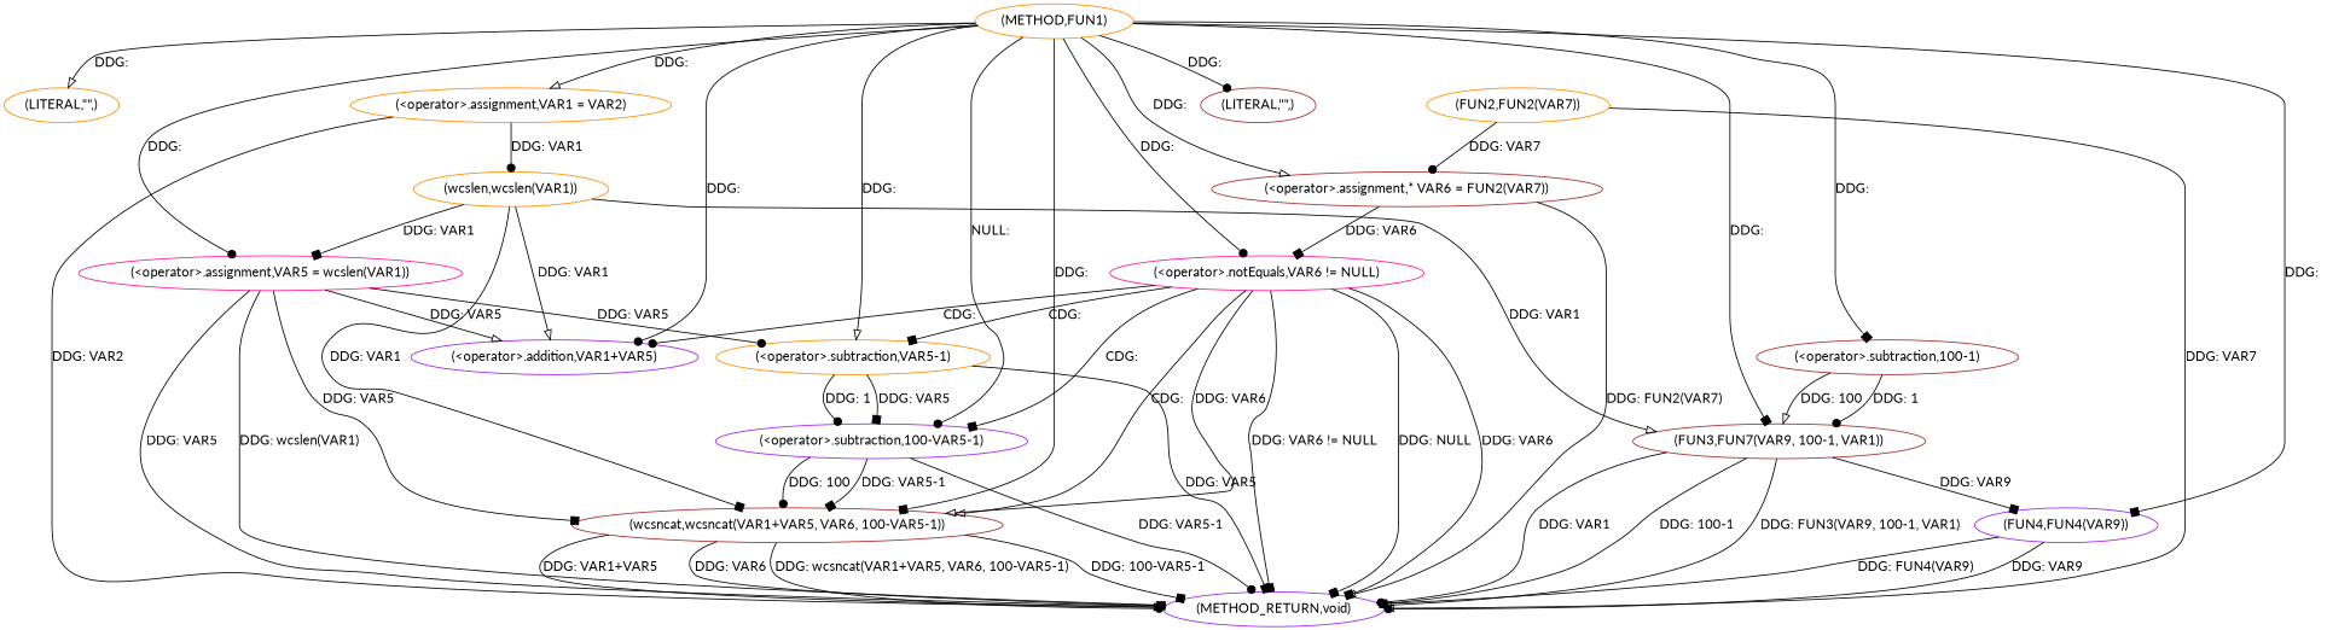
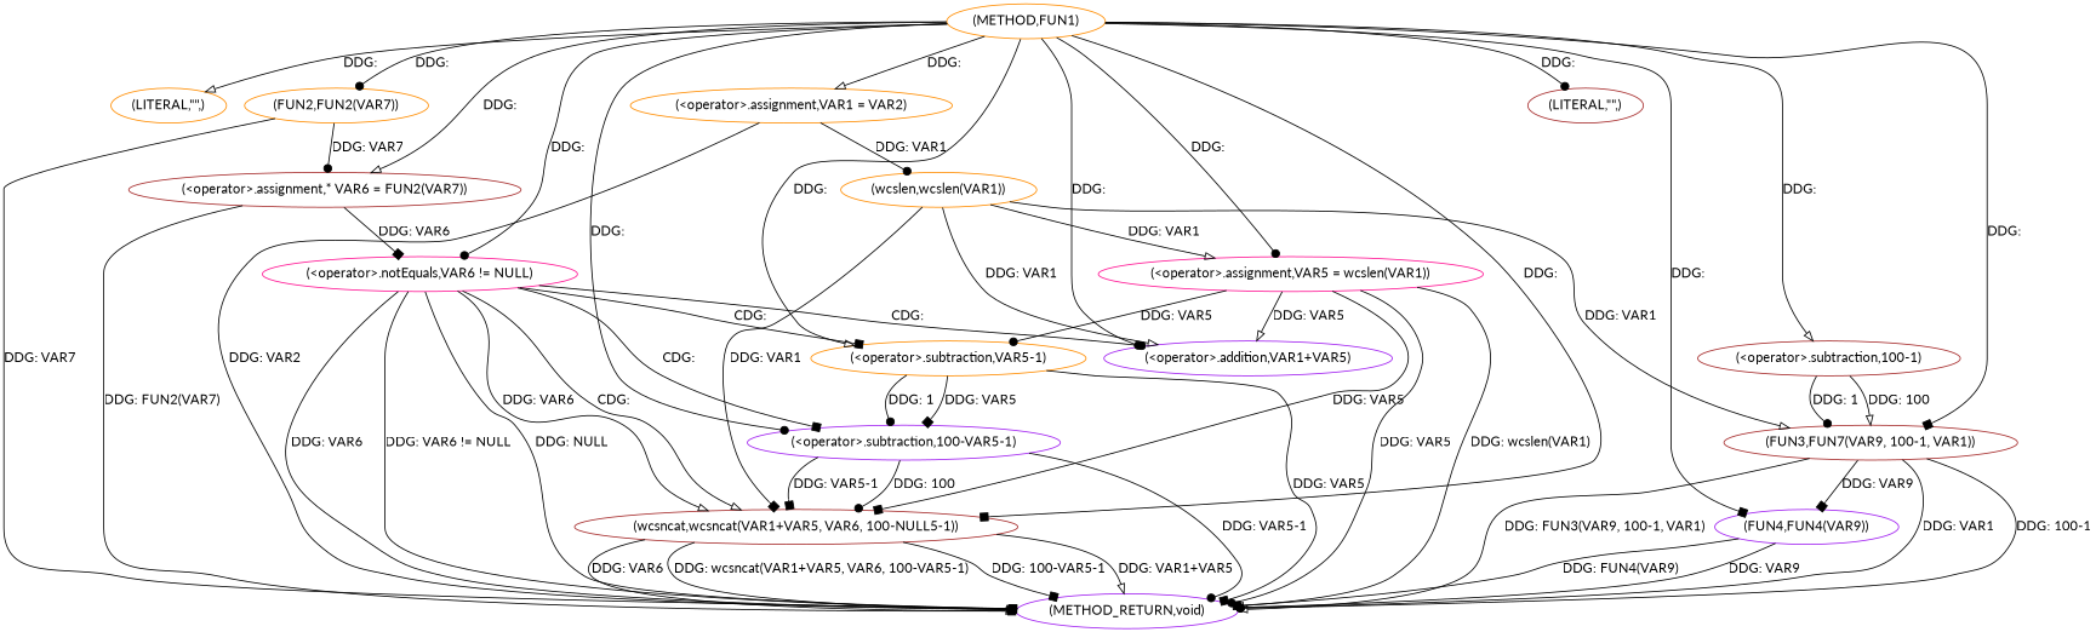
  digraph {
    fontname=Lato
    node [color=darkorange fontname=Lato]
    edge [arrowhead=dot fontname=Lato]
    n1 [label="(METHOD,FUN1)"]
    n2 [label="(LITERAL,\"\",)"]
    n3 [label="(<operator>.assignment,VAR1 = VAR2)"]
    n4 [color=deeppink label="(<operator>.assignment,VAR5 = wcslen(VAR1))"]
    n5 [color=brown label="(<operator>.assignment,* VAR6 = FUN2(VAR7))"]
    n6 [label="(FUN2,FUN2(VAR7))"]
    n7 [color=deeppink label="(<operator>.notEquals,VAR6 != NULL)"]
-   n8 [color=brown label="(wcsncat,wcsncat(VAR1+VAR5, VAR6, 100-VAR5-1))"]
+   n8 [color=brown label="(wcsncat,wcsncat(VAR1+VAR5, VAR6, 100-NULL5-1))"]
    n9 [color=purple label="(<operator>.addition,VAR1+VAR5)"]
    n10 [color=purple label="(<operator>.subtraction,100-VAR5-1)"]
    n11 [label="(<operator>.subtraction,VAR5-1)"]
    n12 [color=brown label="(LITERAL,\"\",)"]
    n13 [color=brown label="(FUN3,FUN7(VAR9, 100-1, VAR1))"]
    n14 [color=brown label="(<operator>.subtraction,100-1)"]
    n15 [color=purple label="(FUN4,FUN4(VAR9))"]
    n16 [label="(wcslen,wcslen(VAR1))"]
    n17 [color=purple label="(METHOD_RETURN,void)"]
    n1 -> n2 [arrowhead=onormal label="DDG: "]
    n1 -> n3 [arrowhead=onormal label="DDG: "]
    n1 -> n4 [label="DDG: "]
    n1 -> n5 [arrowhead=onormal label="DDG: "]
+   n1 -> n6 [label="DDG: "]
    n1 -> n7 [label="DDG: "]
    n1 -> n8 [arrowhead=box label="DDG: "]
    n1 -> n9 [label="DDG: "]
-   n1 -> n10 [label="NULL: "]
+   n1 -> n10 [label="DDG: "]
    n1 -> n11 [arrowhead=onormal label="DDG: "]
    n1 -> n12 [label="DDG: "]
    n1 -> n13 [arrowhead=box label="DDG: "]
-   n1 -> n14 [arrowhead=box label="DDG: "]
+   n1 -> n14 [arrowhead=onormal label="DDG: "]
    n1 -> n15 [arrowhead=box label="DDG: "]
    n3 -> n16 [label="DDG: VAR1"]
    n3 -> n17 [arrowhead=onormal label="DDG: VAR2"]
    n4 -> n8 [arrowhead=box label="DDG: VAR5"]
    n4 -> n9 [arrowhead=onormal label="DDG: VAR5"]
    n4 -> n11 [label="DDG: VAR5"]
    n4 -> n17 [arrowhead=onormal label="DDG: wcslen(VAR1)"]
    n4 -> n17 [label="DDG: VAR5"]
    n5 -> n7 [arrowhead=box label="DDG: VAR6"]
    n5 -> n17 [arrowhead=onormal label="DDG: FUN2(VAR7)"]
    n6 -> n5 [label="DDG: VAR7"]
    n6 -> n17 [arrowhead=onormal label="DDG: VAR7"]
    n7 -> n8 [arrowhead=onormal label="DDG: VAR6"]
    n7 -> n8 [arrowhead=onormal label="CDG: "]
    n7 -> n9 [label="CDG: "]
    n7 -> n10 [arrowhead=box label="CDG: "]
    n7 -> n11 [arrowhead=box label="CDG: "]
    n7 -> n17 [arrowhead=box label="DDG: VAR6 != NULL"]
    n7 -> n17 [arrowhead=box label="DDG: NULL"]
    n7 -> n17 [arrowhead=box label="DDG: VAR6"]
    n8 -> n17 [label="DDG: wcsncat(VAR1+VAR5, VAR6, 100-VAR5-1)"]
    n8 -> n17 [arrowhead=box label="DDG: 100-VAR5-1"]
    n8 -> n17 [arrowhead=onormal label="DDG: VAR1+VAR5"]
    n8 -> n17 [arrowhead=box label="DDG: VAR6"]
    n10 -> n8 [label="DDG: 100"]
    n10 -> n8 [arrowhead=box label="DDG: VAR5-1"]
    n10 -> n17 [label="DDG: VAR5-1"]
    n11 -> n10 [arrowhead=box label="DDG: VAR5"]
    n11 -> n10 [label="DDG: 1"]
    n11 -> n17 [arrowhead=box label="DDG: VAR5"]
    n13 -> n15 [arrowhead=box label="DDG: VAR9"]
    n13 -> n17 [label="DDG: 100-1"]
    n13 -> n17 [arrowhead=onormal label="DDG: FUN3(VAR9, 100-1, VAR1)"]
    n13 -> n17 [label="DDG: VAR1"]
    n14 -> n13 [arrowhead=onormal label="DDG: 100"]
    n14 -> n13 [label="DDG: 1"]
    n15 -> n17 [label="DDG: VAR9"]
    n15 -> n17 [arrowhead=box label="DDG: FUN4(VAR9)"]
-   n16 -> n4 [arrowhead=box label="DDG: VAR1"]
+   n16 -> n4 [arrowhead=onormal label="DDG: VAR1"]
    n16 -> n8 [arrowhead=box label="DDG: VAR1"]
    n16 -> n9 [arrowhead=onormal label="DDG: VAR1"]
    n16 -> n13 [arrowhead=onormal label="DDG: VAR1"]
  }
